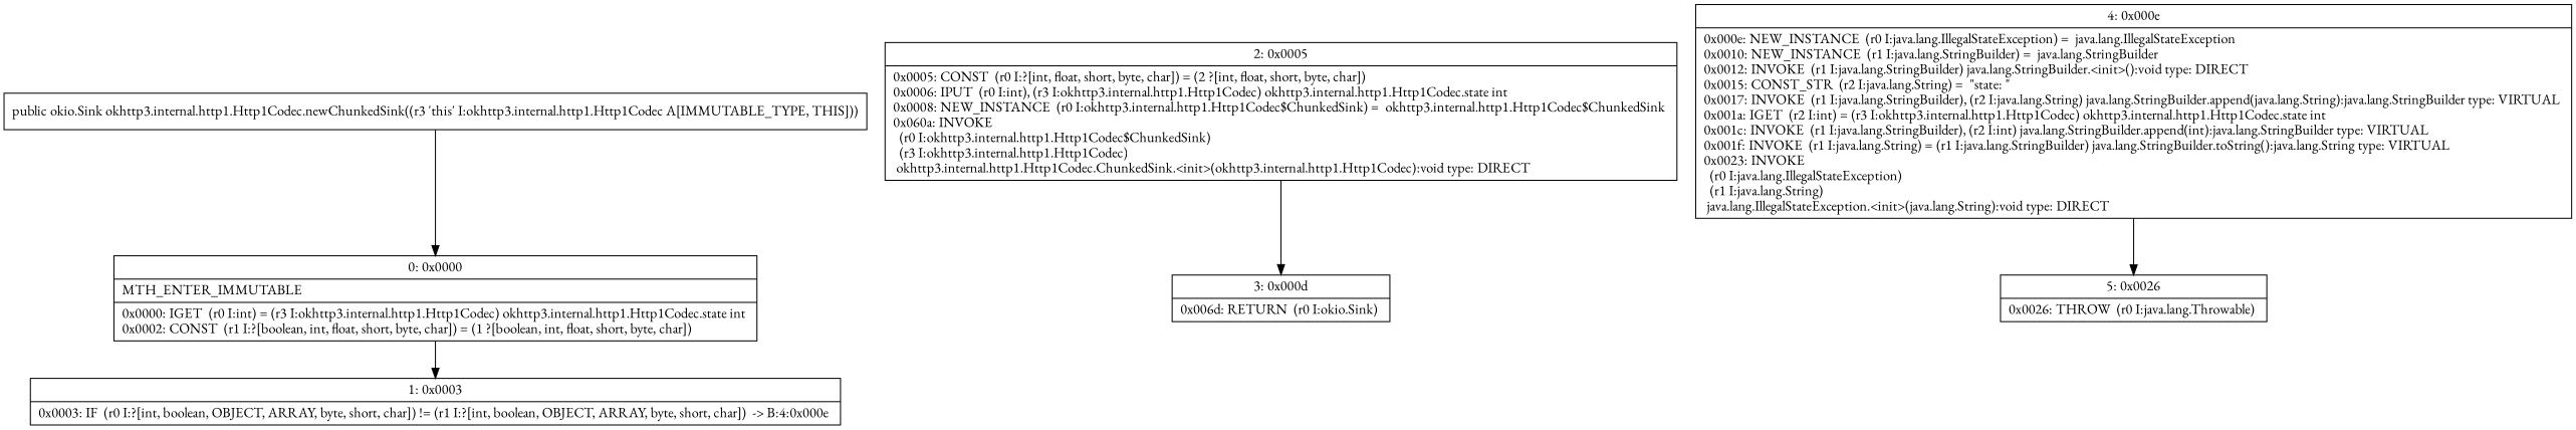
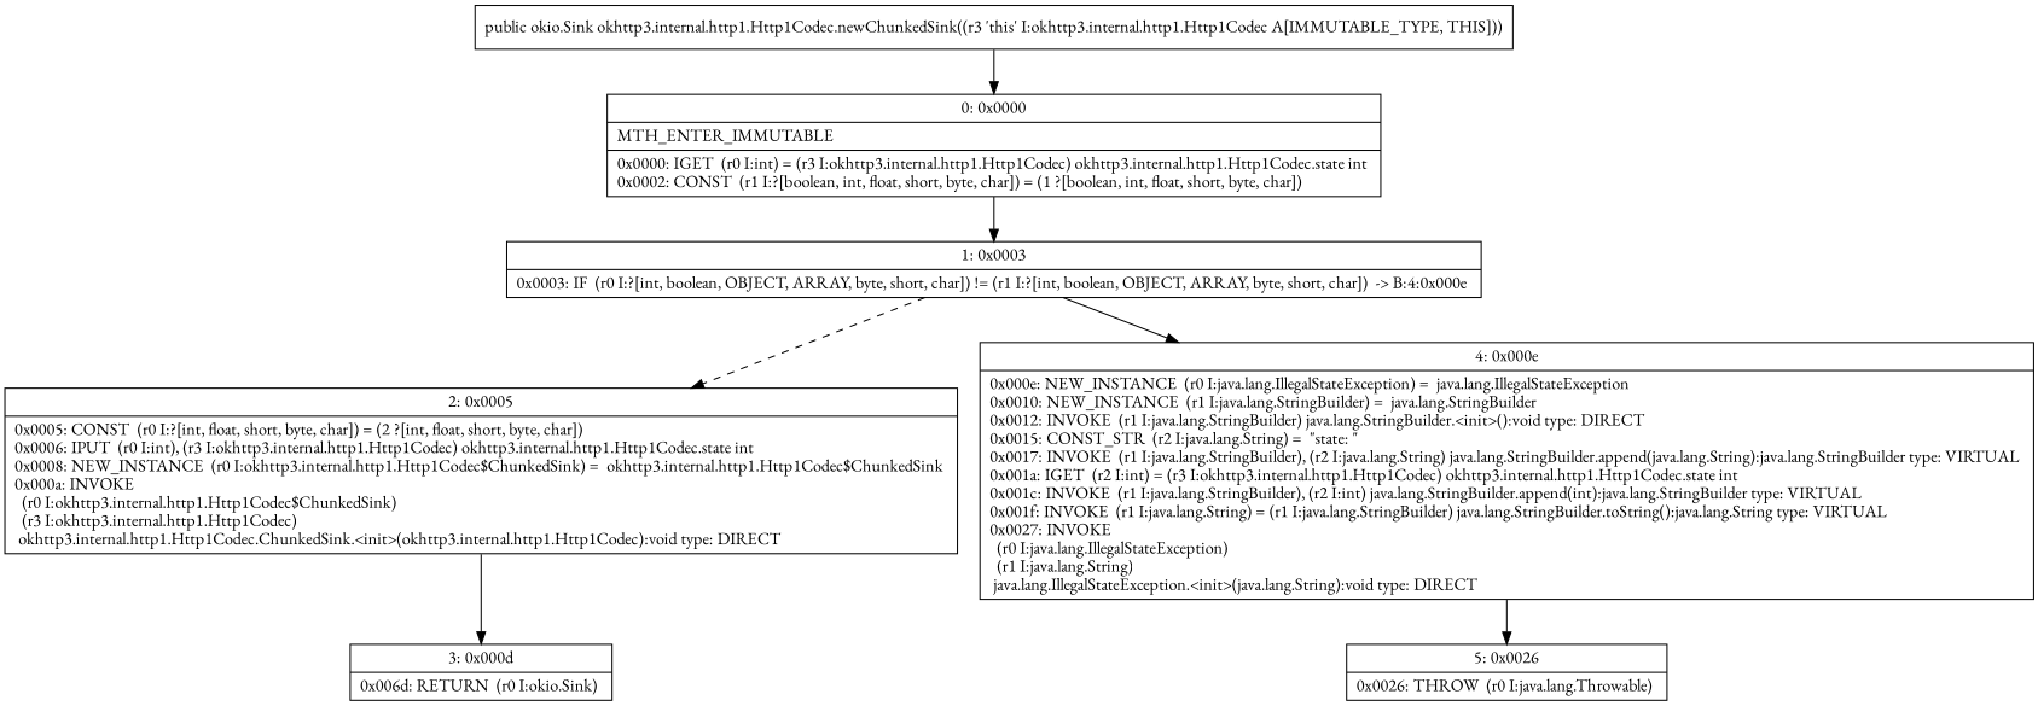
  digraph {
    fontname="EB Garamond"
    node [fontname="EB Garamond" shape=record]
    edge [fontname="EB Garamond"]
    n1 [label="{0\:\ 0x0000|MTH_ENTER_IMMUTABLE\l|0x0000: IGET  (r0 I:int) = (r3 I:okhttp3.internal.http1.Http1Codec) okhttp3.internal.http1.Http1Codec.state int \l0x0002: CONST  (r1 I:?[boolean, int, float, short, byte, char]) = (1 ?[boolean, int, float, short, byte, char]) \l}"]
    n2 [label="{1\:\ 0x0003|0x0003: IF  (r0 I:?[int, boolean, OBJECT, ARRAY, byte, short, char]) != (r1 I:?[int, boolean, OBJECT, ARRAY, byte, short, char])  \-\> B:4:0x000e \l}"]
-   n3 [label="{2\:\ 0x0005|0x0005: CONST  (r0 I:?[int, float, short, byte, char]) = (2 ?[int, float, short, byte, char]) \l0x0006: IPUT  (r0 I:int), (r3 I:okhttp3.internal.http1.Http1Codec) okhttp3.internal.http1.Http1Codec.state int \l0x0008: NEW_INSTANCE  (r0 I:okhttp3.internal.http1.Http1Codec$ChunkedSink) =  okhttp3.internal.http1.Http1Codec$ChunkedSink \l0x060a: INVOKE  \l  (r0 I:okhttp3.internal.http1.Http1Codec$ChunkedSink)\l  (r3 I:okhttp3.internal.http1.Http1Codec)\l okhttp3.internal.http1.Http1Codec.ChunkedSink.\<init\>(okhttp3.internal.http1.Http1Codec):void type: DIRECT \l}"]
-   n4 [label="{4\:\ 0x000e|0x000e: NEW_INSTANCE  (r0 I:java.lang.IllegalStateException) =  java.lang.IllegalStateException \l0x0010: NEW_INSTANCE  (r1 I:java.lang.StringBuilder) =  java.lang.StringBuilder \l0x0012: INVOKE  (r1 I:java.lang.StringBuilder) java.lang.StringBuilder.\<init\>():void type: DIRECT \l0x0015: CONST_STR  (r2 I:java.lang.String) =  \"state: \" \l0x0017: INVOKE  (r1 I:java.lang.StringBuilder), (r2 I:java.lang.String) java.lang.StringBuilder.append(java.lang.String):java.lang.StringBuilder type: VIRTUAL \l0x001a: IGET  (r2 I:int) = (r3 I:okhttp3.internal.http1.Http1Codec) okhttp3.internal.http1.Http1Codec.state int \l0x001c: INVOKE  (r1 I:java.lang.StringBuilder), (r2 I:int) java.lang.StringBuilder.append(int):java.lang.StringBuilder type: VIRTUAL \l0x001f: INVOKE  (r1 I:java.lang.String) = (r1 I:java.lang.StringBuilder) java.lang.StringBuilder.toString():java.lang.String type: VIRTUAL \l0x0023: INVOKE  \l  (r0 I:java.lang.IllegalStateException)\l  (r1 I:java.lang.String)\l java.lang.IllegalStateException.\<init\>(java.lang.String):void type: DIRECT \l}"]
+   n3 [label="{2\:\ 0x0005|0x0005: CONST  (r0 I:?[int, float, short, byte, char]) = (2 ?[int, float, short, byte, char]) \l0x0006: IPUT  (r0 I:int), (r3 I:okhttp3.internal.http1.Http1Codec) okhttp3.internal.http1.Http1Codec.state int \l0x0008: NEW_INSTANCE  (r0 I:okhttp3.internal.http1.Http1Codec$ChunkedSink) =  okhttp3.internal.http1.Http1Codec$ChunkedSink \l0x000a: INVOKE  \l  (r0 I:okhttp3.internal.http1.Http1Codec$ChunkedSink)\l  (r3 I:okhttp3.internal.http1.Http1Codec)\l okhttp3.internal.http1.Http1Codec.ChunkedSink.\<init\>(okhttp3.internal.http1.Http1Codec):void type: DIRECT \l}"]
+   n4 [label="{4\:\ 0x000e|0x000e: NEW_INSTANCE  (r0 I:java.lang.IllegalStateException) =  java.lang.IllegalStateException \l0x0010: NEW_INSTANCE  (r1 I:java.lang.StringBuilder) =  java.lang.StringBuilder \l0x0012: INVOKE  (r1 I:java.lang.StringBuilder) java.lang.StringBuilder.\<init\>():void type: DIRECT \l0x0015: CONST_STR  (r2 I:java.lang.String) =  \"state: \" \l0x0017: INVOKE  (r1 I:java.lang.StringBuilder), (r2 I:java.lang.String) java.lang.StringBuilder.append(java.lang.String):java.lang.StringBuilder type: VIRTUAL \l0x001a: IGET  (r2 I:int) = (r3 I:okhttp3.internal.http1.Http1Codec) okhttp3.internal.http1.Http1Codec.state int \l0x001c: INVOKE  (r1 I:java.lang.StringBuilder), (r2 I:int) java.lang.StringBuilder.append(int):java.lang.StringBuilder type: VIRTUAL \l0x001f: INVOKE  (r1 I:java.lang.String) = (r1 I:java.lang.StringBuilder) java.lang.StringBuilder.toString():java.lang.String type: VIRTUAL \l0x0027: INVOKE  \l  (r0 I:java.lang.IllegalStateException)\l  (r1 I:java.lang.String)\l java.lang.IllegalStateException.\<init\>(java.lang.String):void type: DIRECT \l}"]
    n5 [label="{3\:\ 0x000d|0x006d: RETURN  (r0 I:okio.Sink) \l}"]
    n6 [label="{5\:\ 0x0026|0x0026: THROW  (r0 I:java.lang.Throwable) \l}"]
    n7 [label="{public okio.Sink okhttp3.internal.http1.Http1Codec.newChunkedSink((r3 'this' I:okhttp3.internal.http1.Http1Codec A[IMMUTABLE_TYPE, THIS])) }"]
    n1 -> n2
+   n2 -> n3 [style=dashed]
+   n2 -> n4
    n3 -> n5
    n4 -> n6
    n7 -> n1
  }
